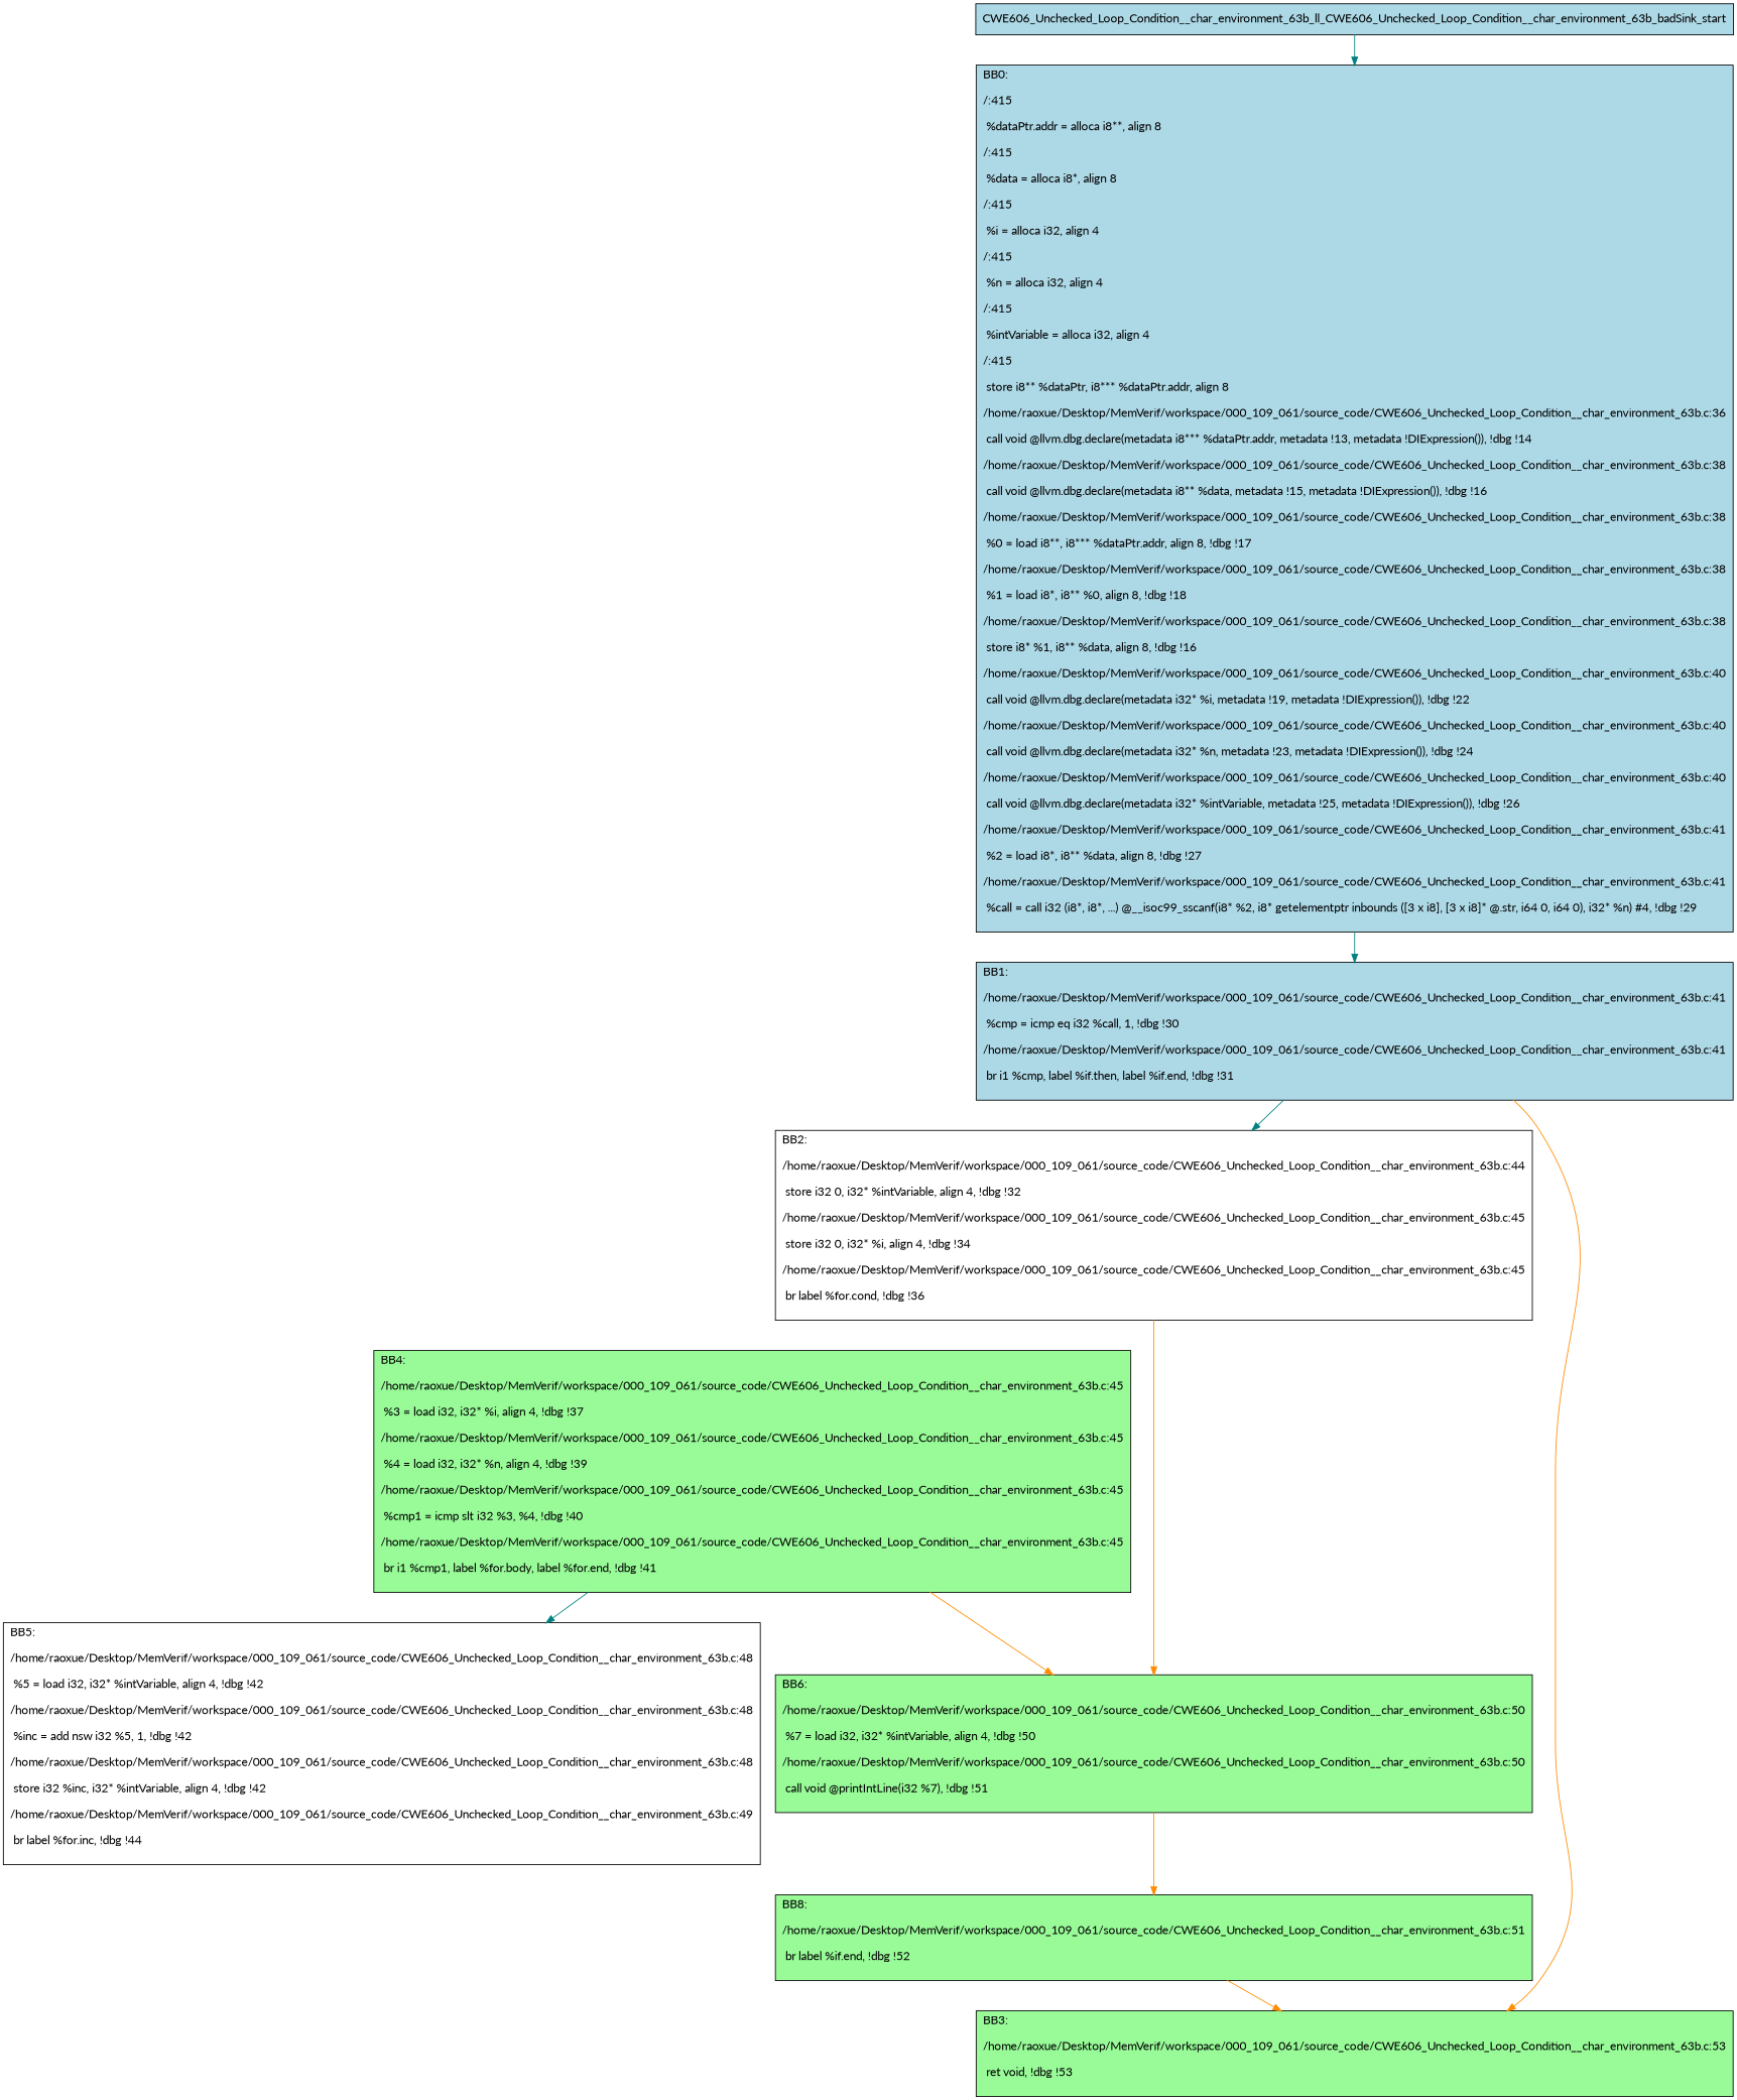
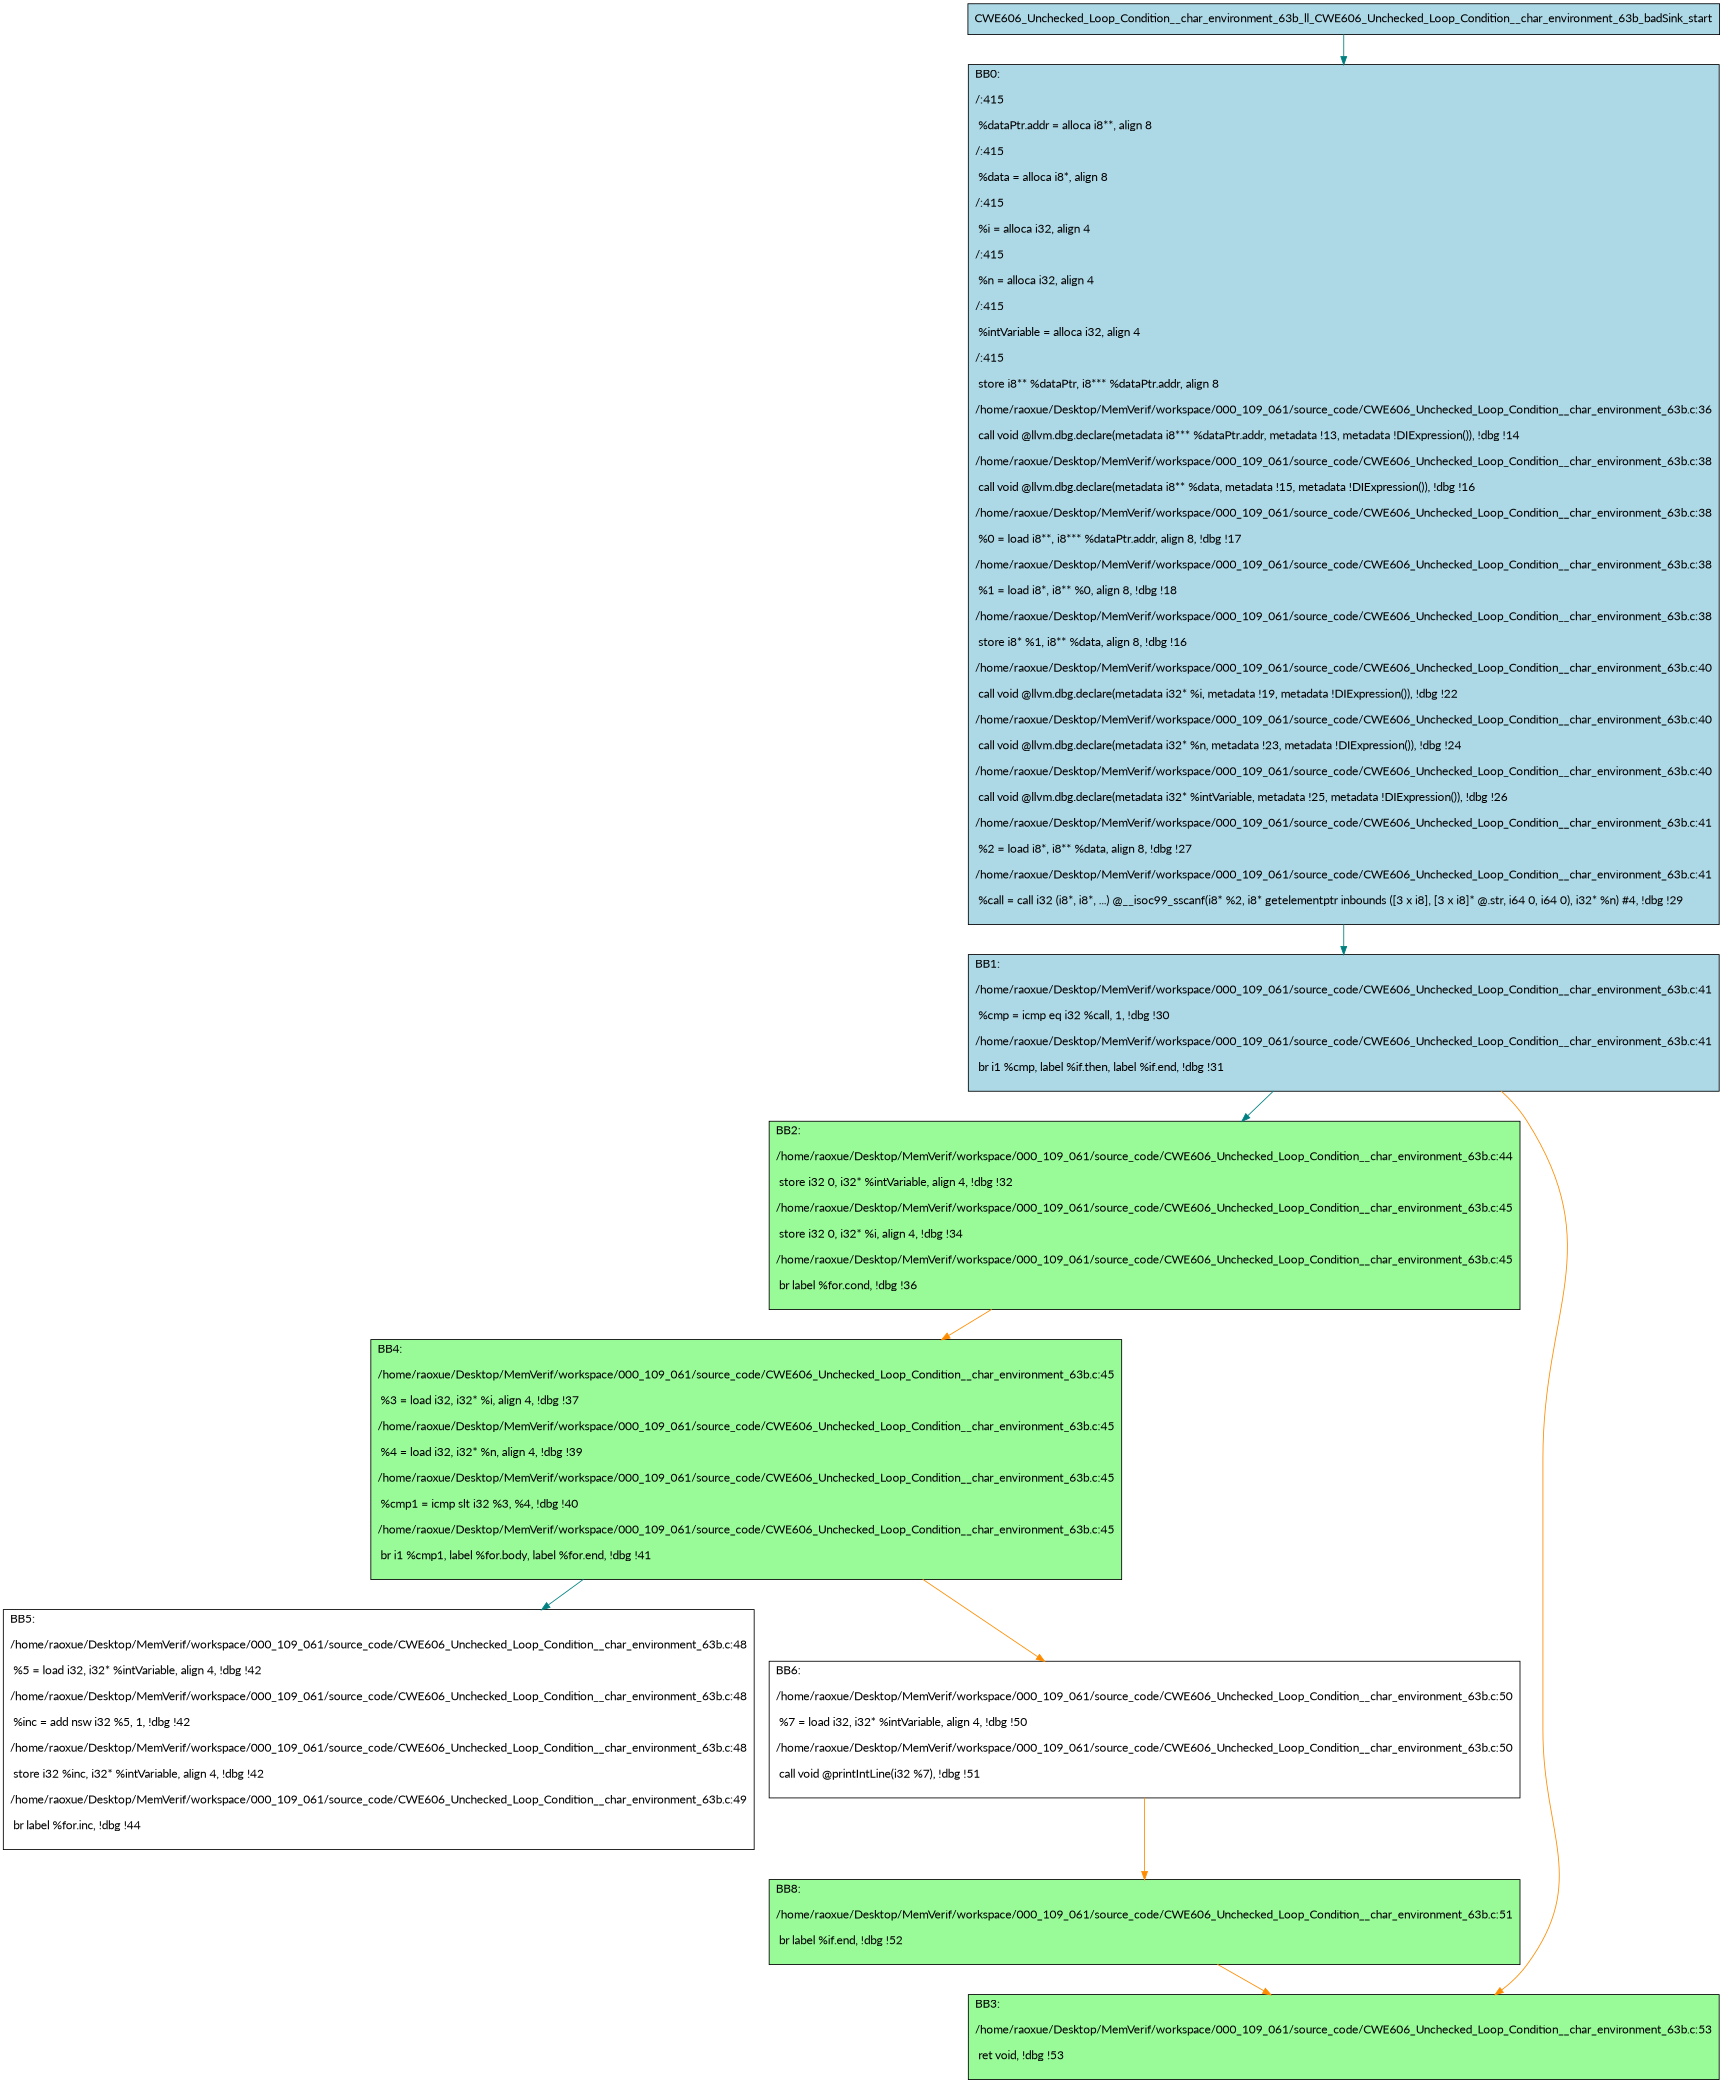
  digraph {
    fontname=Lato
    node [fillcolor=palegreen fontname=Lato shape=record style=filled]
    edge [color=darkorange fontname=Lato]
    n1 [fillcolor=lightblue label="{CWE606_Unchecked_Loop_Condition__char_environment_63b_ll_CWE606_Unchecked_Loop_Condition__char_environment_63b_badSink_start}"]
    n2 [fillcolor=lightblue label="{BB0:\l\l/:415\l\n  %dataPtr.addr = alloca i8**, align 8\l\n/:415\l\n  %data = alloca i8*, align 8\l\n/:415\l\n  %i = alloca i32, align 4\l\n/:415\l\n  %n = alloca i32, align 4\l\n/:415\l\n  %intVariable = alloca i32, align 4\l\n/:415\l\n  store i8** %dataPtr, i8*** %dataPtr.addr, align 8\l\n/home/raoxue/Desktop/MemVerif/workspace/000_109_061/source_code/CWE606_Unchecked_Loop_Condition__char_environment_63b.c:36\l\n  call void @llvm.dbg.declare(metadata i8*** %dataPtr.addr, metadata !13, metadata !DIExpression()), !dbg !14\l\n/home/raoxue/Desktop/MemVerif/workspace/000_109_061/source_code/CWE606_Unchecked_Loop_Condition__char_environment_63b.c:38\l\n  call void @llvm.dbg.declare(metadata i8** %data, metadata !15, metadata !DIExpression()), !dbg !16\l\n/home/raoxue/Desktop/MemVerif/workspace/000_109_061/source_code/CWE606_Unchecked_Loop_Condition__char_environment_63b.c:38\l\n  %0 = load i8**, i8*** %dataPtr.addr, align 8, !dbg !17\l\n/home/raoxue/Desktop/MemVerif/workspace/000_109_061/source_code/CWE606_Unchecked_Loop_Condition__char_environment_63b.c:38\l\n  %1 = load i8*, i8** %0, align 8, !dbg !18\l\n/home/raoxue/Desktop/MemVerif/workspace/000_109_061/source_code/CWE606_Unchecked_Loop_Condition__char_environment_63b.c:38\l\n  store i8* %1, i8** %data, align 8, !dbg !16\l\n/home/raoxue/Desktop/MemVerif/workspace/000_109_061/source_code/CWE606_Unchecked_Loop_Condition__char_environment_63b.c:40\l\n  call void @llvm.dbg.declare(metadata i32* %i, metadata !19, metadata !DIExpression()), !dbg !22\l\n/home/raoxue/Desktop/MemVerif/workspace/000_109_061/source_code/CWE606_Unchecked_Loop_Condition__char_environment_63b.c:40\l\n  call void @llvm.dbg.declare(metadata i32* %n, metadata !23, metadata !DIExpression()), !dbg !24\l\n/home/raoxue/Desktop/MemVerif/workspace/000_109_061/source_code/CWE606_Unchecked_Loop_Condition__char_environment_63b.c:40\l\n  call void @llvm.dbg.declare(metadata i32* %intVariable, metadata !25, metadata !DIExpression()), !dbg !26\l\n/home/raoxue/Desktop/MemVerif/workspace/000_109_061/source_code/CWE606_Unchecked_Loop_Condition__char_environment_63b.c:41\l\n  %2 = load i8*, i8** %data, align 8, !dbg !27\l\n/home/raoxue/Desktop/MemVerif/workspace/000_109_061/source_code/CWE606_Unchecked_Loop_Condition__char_environment_63b.c:41\l\n  %call = call i32 (i8*, i8*, ...) @__isoc99_sscanf(i8* %2, i8* getelementptr inbounds ([3 x i8], [3 x i8]* @.str, i64 0, i64 0), i32* %n) #4, !dbg !29\l\n}"]
    n3 [fillcolor=lightblue label="{BB1:\l\l/home/raoxue/Desktop/MemVerif/workspace/000_109_061/source_code/CWE606_Unchecked_Loop_Condition__char_environment_63b.c:41\l\n  %cmp = icmp eq i32 %call, 1, !dbg !30\l\n/home/raoxue/Desktop/MemVerif/workspace/000_109_061/source_code/CWE606_Unchecked_Loop_Condition__char_environment_63b.c:41\l\n  br i1 %cmp, label %if.then, label %if.end, !dbg !31\l\n}"]
-   n4 [fillcolor=white label="{BB2:\l\l/home/raoxue/Desktop/MemVerif/workspace/000_109_061/source_code/CWE606_Unchecked_Loop_Condition__char_environment_63b.c:44\l\n  store i32 0, i32* %intVariable, align 4, !dbg !32\l\n/home/raoxue/Desktop/MemVerif/workspace/000_109_061/source_code/CWE606_Unchecked_Loop_Condition__char_environment_63b.c:45\l\n  store i32 0, i32* %i, align 4, !dbg !34\l\n/home/raoxue/Desktop/MemVerif/workspace/000_109_061/source_code/CWE606_Unchecked_Loop_Condition__char_environment_63b.c:45\l\n  br label %for.cond, !dbg !36\l\n}"]
+   n4 [label="{BB2:\l\l/home/raoxue/Desktop/MemVerif/workspace/000_109_061/source_code/CWE606_Unchecked_Loop_Condition__char_environment_63b.c:44\l\n  store i32 0, i32* %intVariable, align 4, !dbg !32\l\n/home/raoxue/Desktop/MemVerif/workspace/000_109_061/source_code/CWE606_Unchecked_Loop_Condition__char_environment_63b.c:45\l\n  store i32 0, i32* %i, align 4, !dbg !34\l\n/home/raoxue/Desktop/MemVerif/workspace/000_109_061/source_code/CWE606_Unchecked_Loop_Condition__char_environment_63b.c:45\l\n  br label %for.cond, !dbg !36\l\n}"]
    n5 [label="{BB3:\l\l/home/raoxue/Desktop/MemVerif/workspace/000_109_061/source_code/CWE606_Unchecked_Loop_Condition__char_environment_63b.c:53\l\n  ret void, !dbg !53\l\n}"]
    n6 [label="{BB4:\l\l/home/raoxue/Desktop/MemVerif/workspace/000_109_061/source_code/CWE606_Unchecked_Loop_Condition__char_environment_63b.c:45\l\n  %3 = load i32, i32* %i, align 4, !dbg !37\l\n/home/raoxue/Desktop/MemVerif/workspace/000_109_061/source_code/CWE606_Unchecked_Loop_Condition__char_environment_63b.c:45\l\n  %4 = load i32, i32* %n, align 4, !dbg !39\l\n/home/raoxue/Desktop/MemVerif/workspace/000_109_061/source_code/CWE606_Unchecked_Loop_Condition__char_environment_63b.c:45\l\n  %cmp1 = icmp slt i32 %3, %4, !dbg !40\l\n/home/raoxue/Desktop/MemVerif/workspace/000_109_061/source_code/CWE606_Unchecked_Loop_Condition__char_environment_63b.c:45\l\n  br i1 %cmp1, label %for.body, label %for.end, !dbg !41\l\n}"]
    n7 [fillcolor=white label="{BB5:\l\l/home/raoxue/Desktop/MemVerif/workspace/000_109_061/source_code/CWE606_Unchecked_Loop_Condition__char_environment_63b.c:48\l\n  %5 = load i32, i32* %intVariable, align 4, !dbg !42\l\n/home/raoxue/Desktop/MemVerif/workspace/000_109_061/source_code/CWE606_Unchecked_Loop_Condition__char_environment_63b.c:48\l\n  %inc = add nsw i32 %5, 1, !dbg !42\l\n/home/raoxue/Desktop/MemVerif/workspace/000_109_061/source_code/CWE606_Unchecked_Loop_Condition__char_environment_63b.c:48\l\n  store i32 %inc, i32* %intVariable, align 4, !dbg !42\l\n/home/raoxue/Desktop/MemVerif/workspace/000_109_061/source_code/CWE606_Unchecked_Loop_Condition__char_environment_63b.c:49\l\n  br label %for.inc, !dbg !44\l\n}"]
-   n8 [label="{BB6:\l\l/home/raoxue/Desktop/MemVerif/workspace/000_109_061/source_code/CWE606_Unchecked_Loop_Condition__char_environment_63b.c:50\l\n  %7 = load i32, i32* %intVariable, align 4, !dbg !50\l\n/home/raoxue/Desktop/MemVerif/workspace/000_109_061/source_code/CWE606_Unchecked_Loop_Condition__char_environment_63b.c:50\l\n  call void @printIntLine(i32 %7), !dbg !51\l\n}"]
+   n8 [fillcolor=white label="{BB6:\l\l/home/raoxue/Desktop/MemVerif/workspace/000_109_061/source_code/CWE606_Unchecked_Loop_Condition__char_environment_63b.c:50\l\n  %7 = load i32, i32* %intVariable, align 4, !dbg !50\l\n/home/raoxue/Desktop/MemVerif/workspace/000_109_061/source_code/CWE606_Unchecked_Loop_Condition__char_environment_63b.c:50\l\n  call void @printIntLine(i32 %7), !dbg !51\l\n}"]
    n9 [label="{BB8:\l\l/home/raoxue/Desktop/MemVerif/workspace/000_109_061/source_code/CWE606_Unchecked_Loop_Condition__char_environment_63b.c:51\l\n  br label %if.end, !dbg !52\l\n}"]
    n1 -> n2 [color=teal]
    n2 -> n3 [color=teal]
    n3 -> n4 [color=teal]
    n3 -> n5
-   n4 -> n8
+   n4 -> n6
    n6 -> n7 [color=teal]
    n6 -> n8
    n8 -> n9
    n9 -> n5
  }
